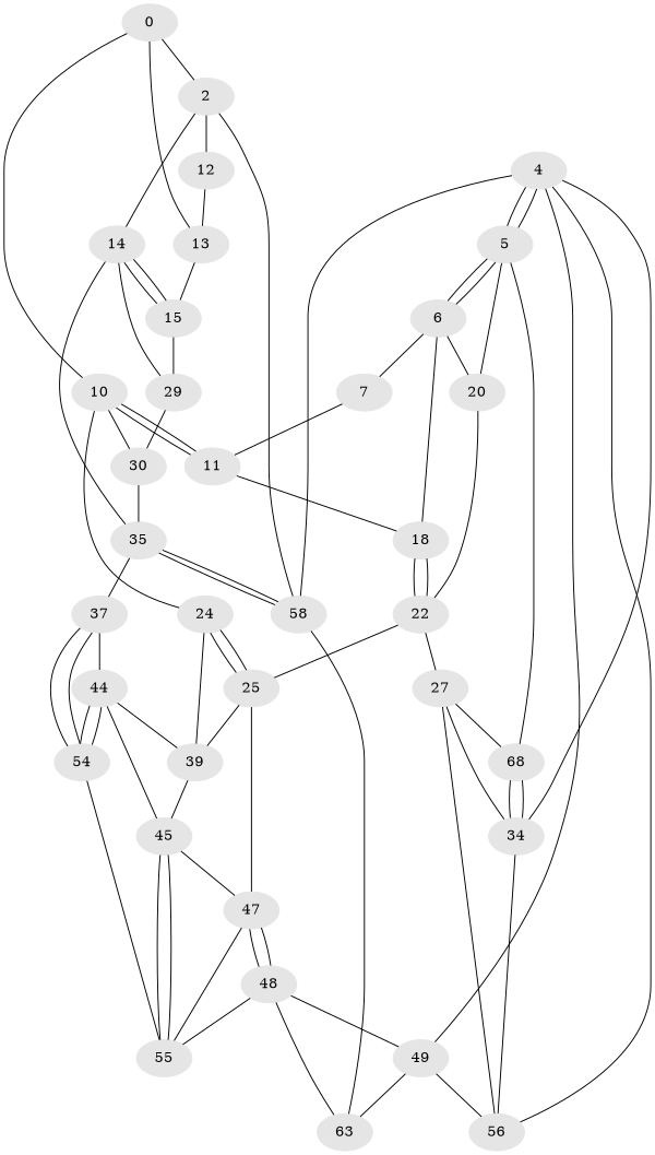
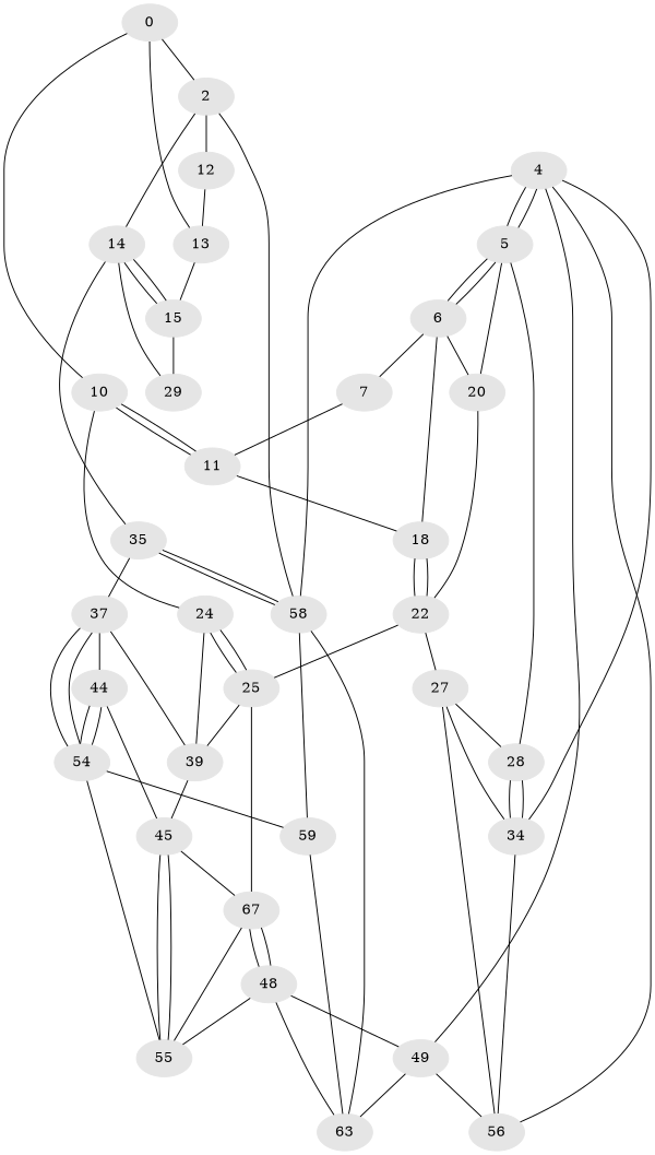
  graph {
    node [color=gray90 style=filled]
    n1 [label=0 super="+9"]
    2 [super="+3"]
    10 [super="+23"]
    13 [super="+16"]
    12
    14 [super="+32"]
    58 [super="+61"]
    11 [super="+17"]
    24
-   30 [super="+31"]
    15
    4 [super="+52"]
    5 [super="+21"]
    34 [super="+41"]
    49 [super="+62"]
    n16 [label=56 super="+51"]
    29 [super="+33"]
    35 [super="+36"]
    63 [super="+64"]
+   59
    6 [super="+19"]
    20
-   28 [label=68]
+   28
    7 [super="+8"]
    18
    22 [super="+26"]
    25 [super="+43"]
    39 [super="+42"]
    37 [super="+38"]
    27 [super="+40"]
-   47 [super="+53"]
+   47 [super="+53" label=67]
    45 [super="+46"]
    55 [super="+56"]
    48 [super="+60"]
    44
    54 [super="+57"]
    n1 -- 2
    n1 -- 10
    n1 -- 13
    2 -- 12
    2 -- 14
    2 -- 58
    10 -- 11
    10 -- 11
    10 -- 24
-   10 -- 30
    13 -- 15
    12 -- 13 [weight=2]
    14 -- 15
    14 -- 15
    14 -- 29
    14 -- 35
    58 -- 63
+   58 -- 59
    11 -- 18
    24 -- 25
    24 -- 25
    24 -- 39
-   30 -- 35
    15 -- 29
    4 -- 58
    4 -- 5
    4 -- 5
    4 -- 34
    4 -- 49
    4 -- n16
    5 -- 6
    5 -- 6
    5 -- 20
    5 -- 28
    34 -- n16
    49 -- n16
    49 -- 63
-   29 -- 30 [weight=2]
    35 -- 58
    35 -- 58
    35 -- 37
+   59 -- 63
    6 -- 20
    6 -- 7
    6 -- 18
    20 -- 22
    28 -- 34
    28 -- 34
    7 -- 11 [weight=2]
    18 -- 22
    18 -- 22
    22 -- 25
    22 -- 27
    25 -- 39
    25 -- 47
    39 -- 45
-   44 -- 39
+   37 -- 39
    37 -- 44
    37 -- 54
    37 -- 54
    27 -- 34
    27 -- n16
    27 -- 28
    47 -- 55
    47 -- 48
    47 -- 48
    45 -- 47
    45 -- 55
    45 -- 55
    48 -- 49
    48 -- 63
    48 -- 55
    44 -- 45
    44 -- 54
    44 -- 54
+   54 -- 59
    54 -- 55
  }
